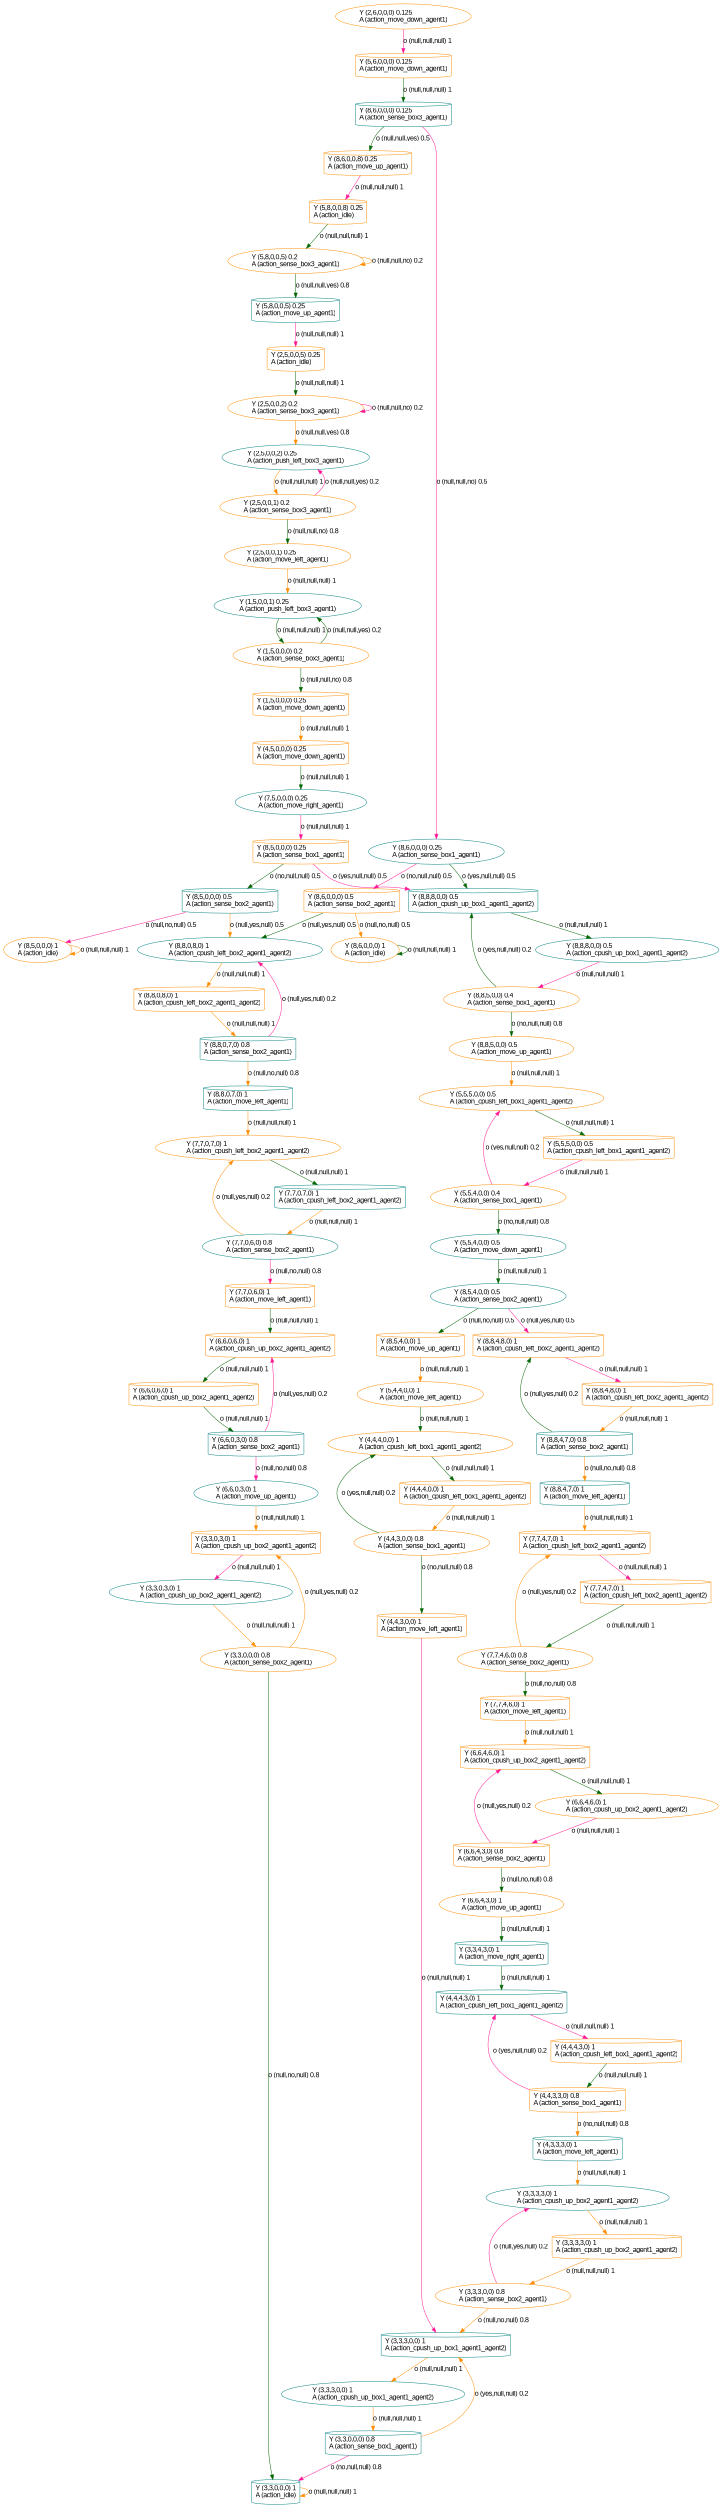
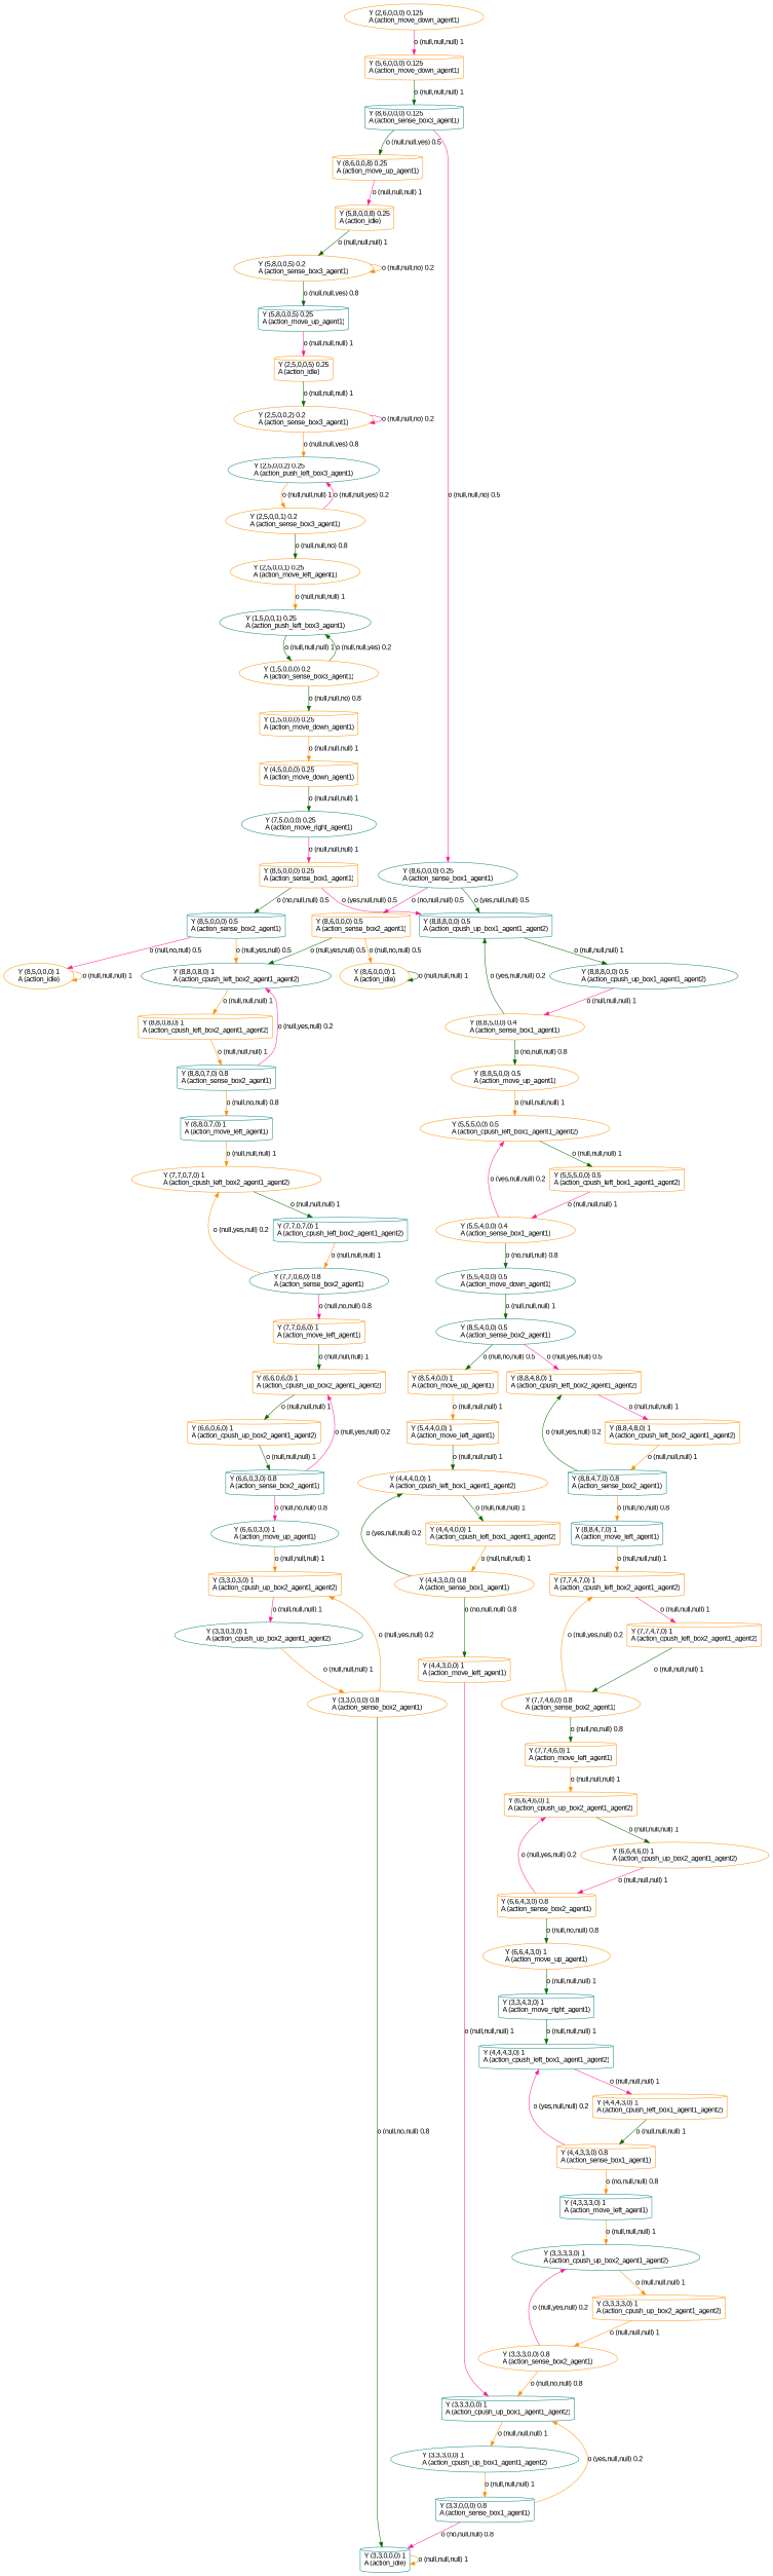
  digraph {
    fontname="Liberation Sans"
    node [color=darkorange fontname="Liberation Sans" shape=cylinder]
    edge [color=darkgreen fontname="Liberation Sans"]
    n1 [label="Y (2,6,0,0,0) 0.125\lA (action_move_down_agent1)\l" labeljust=l shape=ellipse]
    n2 [label="Y (5,6,0,0,0) 0.125\lA (action_move_down_agent1)\l"]
    n3 [color=teal label="Y (8,6,0,0,0) 0.125\lA (action_sense_box3_agent1)\l"]
    n4 [color=teal label="Y (5,8,0,0,5) 0.25\lA (action_move_up_agent1)\l"]
    n5 [label="Y (2,5,0,0,5) 0.25\lA (action_idle)\l"]
    n6 [label="Y (2,5,0,0,2) 0.2\lA (action_sense_box3_agent1)\l" shape=ellipse]
    n7 [color=teal label="Y (2,5,0,0,2) 0.25\lA (action_push_left_box3_agent1)\l" shape=ellipse]
    n8 [label="Y (2,5,0,0,1) 0.2\lA (action_sense_box3_agent1)\l" shape=ellipse]
    n9 [color=teal label="Y (7,5,0,0,0) 0.25\lA (action_move_right_agent1)\l" shape=ellipse]
    n10 [label="Y (8,5,0,0,0) 0.25\lA (action_sense_box1_agent1)\l"]
    n11 [color=teal label="Y (8,8,8,0,0) 0.5\lA (action_cpush_up_box1_agent1_agent2)\l"]
    n12 [color=teal label="Y (8,5,0,0,0) 0.5\lA (action_sense_box2_agent1)\l"]
    n13 [label="Y (2,5,0,0,1) 0.25\lA (action_move_left_agent1)\l" shape=ellipse]
    n14 [label="Y (1,5,0,0,0) 0.25\lA (action_move_down_agent1)\l"]
    n15 [label="Y (4,5,0,0,0) 0.25\lA (action_move_down_agent1)\l"]
    n16 [color=teal label="Y (1,5,0,0,1) 0.25\lA (action_push_left_box3_agent1)\l" shape=ellipse]
    n17 [label="Y (1,5,0,0,0) 0.2\lA (action_sense_box3_agent1)\l" shape=ellipse]
    n18 [label="Y (8,8,4,8,0) 1\lA (action_cpush_left_box2_agent1_agent2)\l"]
    n19 [label="Y (8,8,4,8,0) 1\lA (action_cpush_left_box2_agent1_agent2)\l"]
    n20 [color=teal label="Y (8,8,4,7,0) 0.8\lA (action_sense_box2_agent1)\l"]
    n21 [color=teal label="Y (8,8,4,7,0) 1\lA (action_move_left_agent1)\l"]
    n22 [label="Y (7,7,4,7,0) 1\lA (action_cpush_left_box2_agent1_agent2)\l"]
    n23 [label="Y (7,7,4,7,0) 1\lA (action_cpush_left_box2_agent1_agent2)\l"]
    n24 [label="Y (7,7,4,6,0) 0.8\lA (action_sense_box2_agent1)\l" shape=ellipse]
    n25 [label="Y (7,7,4,6,0) 1\lA (action_move_left_agent1)\l"]
    n26 [label="Y (6,6,4,6,0) 1\lA (action_cpush_up_box2_agent1_agent2)\l"]
    n27 [label="Y (6,6,4,6,0) 1\lA (action_cpush_up_box2_agent1_agent2)\l" shape=ellipse]
    n28 [label="Y (6,6,4,3,0) 0.8\lA (action_sense_box2_agent1)\l"]
    n29 [label="Y (6,6,4,3,0) 1\lA (action_move_up_agent1)\l" shape=ellipse]
    n30 [color=teal label="Y (3,3,4,3,0) 1\lA (action_move_right_agent1)\l"]
    n31 [color=teal label="Y (4,4,4,3,0) 1\lA (action_cpush_left_box1_agent1_agent2)\l"]
    n32 [label="Y (6,6,0,6,0) 1\lA (action_cpush_up_box2_agent1_agent2)\l"]
    n33 [label="Y (6,6,0,6,0) 1\lA (action_cpush_up_box2_agent1_agent2)\l"]
    n34 [color=teal label="Y (6,6,0,3,0) 0.8\lA (action_sense_box2_agent1)\l"]
    n35 [color=teal label="Y (6,6,0,3,0) 1\lA (action_move_up_agent1)\l" shape=ellipse]
    n36 [label="Y (3,3,0,3,0) 1\lA (action_cpush_up_box2_agent1_agent2)\l"]
    n37 [color=teal label="Y (3,3,0,3,0) 1\lA (action_cpush_up_box2_agent1_agent2)\l" shape=ellipse]
    n38 [label="Y (3,3,0,0,0) 0.8\lA (action_sense_box2_agent1)\l" shape=ellipse]
    n39 [color=teal label="Y (3,3,0,0,0) 1\lA (action_idle)\l"]
    n40 [label="Y (8,6,0,0,0) 0.5\lA (action_sense_box2_agent1)\l"]
    n41 [label="Y (8,6,0,0,0) 1\lA (action_idle)\l" shape=ellipse]
    n42 [color=teal label="Y (8,8,0,8,0) 1\lA (action_cpush_left_box2_agent1_agent2)\l" shape=ellipse]
    n43 [label="Y (8,8,0,8,0) 1\lA (action_cpush_left_box2_agent1_agent2)\l"]
-   n44 [label="Y (5,4,4,0,0) 1\lA (action_move_left_agent1)\l" shape=ellipse]
+   n44 [label="Y (5,4,4,0,0) 1\lA (action_move_left_agent1)\l"]
    n45 [label="Y (4,4,4,0,0) 1\lA (action_cpush_left_box1_agent1_agent2)\l" shape=ellipse]
    n46 [label="Y (4,4,4,0,0) 1\lA (action_cpush_left_box1_agent1_agent2)\l"]
    n47 [label="Y (4,4,3,0,0) 0.8\lA (action_sense_box1_agent1)\l" shape=ellipse]
    n48 [label="Y (4,4,3,0,0) 1\lA (action_move_left_agent1)\l"]
    n49 [color=teal label="Y (3,3,3,0,0) 1\lA (action_cpush_up_box1_agent1_agent2)\l"]
    n50 [color=teal label="Y (3,3,3,0,0) 1\lA (action_cpush_up_box1_agent1_agent2)\l" shape=ellipse]
    n51 [label="Y (8,5,0,0,0) 1\lA (action_idle)\l" shape=ellipse]
    n52 [label="Y (7,7,0,6,0) 1\lA (action_move_left_agent1)\l"]
    n53 [color=teal label="Y (8,8,0,7,0) 0.8\lA (action_sense_box2_agent1)\l"]
    n54 [color=teal label="Y (8,8,0,7,0) 1\lA (action_move_left_agent1)\l"]
    n55 [label="Y (7,7,0,7,0) 1\lA (action_cpush_left_box2_agent1_agent2)\l" shape=ellipse]
    n56 [color=teal label="Y (7,7,0,7,0) 1\lA (action_cpush_left_box2_agent1_agent2)\l"]
    n57 [color=teal label="Y (7,7,0,6,0) 0.8\lA (action_sense_box2_agent1)\l" shape=ellipse]
    n58 [label="Y (5,8,0,0,5) 0.2\lA (action_sense_box3_agent1)\l" shape=ellipse]
    n59 [label="Y (5,8,0,0,8) 0.25\lA (action_idle)\l"]
    n60 [label="Y (4,4,4,3,0) 1\lA (action_cpush_left_box1_agent1_agent2)\l"]
    n61 [label="Y (4,4,3,3,0) 0.8\lA (action_sense_box1_agent1)\l"]
    n62 [color=teal label="Y (4,3,3,3,0) 1\lA (action_move_left_agent1)\l"]
    n63 [color=teal label="Y (3,3,3,3,0) 1\lA (action_cpush_up_box2_agent1_agent2)\l" shape=ellipse]
    n64 [label="Y (3,3,3,3,0) 1\lA (action_cpush_up_box2_agent1_agent2)\l"]
    n65 [label="Y (3,3,3,0,0) 0.8\lA (action_sense_box2_agent1)\l" shape=ellipse]
    n66 [color=teal label="Y (3,3,0,0,0) 0.8\lA (action_sense_box1_agent1)\l"]
    n67 [label="Y (8,6,0,0,8) 0.25\lA (action_move_up_agent1)\l"]
    n68 [color=teal label="Y (8,6,0,0,0) 0.25\lA (action_sense_box1_agent1)\l" shape=ellipse]
    n69 [color=teal label="Y (8,8,8,0,0) 0.5\lA (action_cpush_up_box1_agent1_agent2)\l" shape=ellipse]
    n70 [label="Y (8,5,4,0,0) 1\lA (action_move_up_agent1)\l"]
    n71 [label="Y (8,8,5,0,0) 0.4\lA (action_sense_box1_agent1)\l" shape=ellipse]
    n72 [label="Y (8,8,5,0,0) 0.5\lA (action_move_up_agent1)\l" shape=ellipse]
    n73 [label="Y (5,5,5,0,0) 0.5\lA (action_cpush_left_box1_agent1_agent2)\l" shape=ellipse]
    n74 [label="Y (5,5,5,0,0) 0.5\lA (action_cpush_left_box1_agent1_agent2)\l"]
    n75 [label="Y (5,5,4,0,0) 0.4\lA (action_sense_box1_agent1)\l" shape=ellipse]
    n76 [color=teal label="Y (8,5,4,0,0) 0.5\lA (action_sense_box2_agent1)\l" shape=ellipse]
    n77 [color=teal label="Y (5,5,4,0,0) 0.5\lA (action_move_down_agent1)\l" shape=ellipse]
    n1 -> n2 [color=deeppink label="o (null,null,null) 1\l"]
    n2 -> n3 [label="o (null,null,null) 1\l"]
    n3 -> n67 [label="o (null,null,yes) 0.5\l"]
    n3 -> n68 [color=deeppink label="o (null,null,no) 0.5\l"]
    n4 -> n5 [color=deeppink label="o (null,null,null) 1\l"]
    n5 -> n6 [label="o (null,null,null) 1\l"]
    n6 -> n6 [color=deeppink label="o (null,null,no) 0.2\l"]
    n6 -> n7 [color=darkorange label="o (null,null,yes) 0.8\l"]
    n7 -> n8 [color=darkorange label="o (null,null,null) 1\l"]
    n8 -> n7 [color=deeppink label="o (null,null,yes) 0.2\l"]
    n8 -> n13 [label="o (null,null,no) 0.8\l"]
    n9 -> n10 [color=deeppink label="o (null,null,null) 1\l"]
    n10 -> n11 [color=deeppink label="o (yes,null,null) 0.5\l"]
    n10 -> n12 [label="o (no,null,null) 0.5\l"]
    n11 -> n69 [label="o (null,null,null) 1\l"]
    n12 -> n42 [color=darkorange label="o (null,yes,null) 0.5\l"]
    n12 -> n51 [color=deeppink label="o (null,no,null) 0.5\l"]
    n13 -> n16 [color=darkorange label="o (null,null,null) 1\l"]
    n14 -> n15 [color=darkorange label="o (null,null,null) 1\l"]
    n15 -> n9 [label="o (null,null,null) 1\l"]
    n16 -> n17 [label="o (null,null,null) 1\l"]
    n17 -> n14 [label="o (null,null,no) 0.8\l"]
    n17 -> n16 [label="o (null,null,yes) 0.2\l"]
    n18 -> n19 [color=deeppink label="o (null,null,null) 1\l"]
    n19 -> n20 [color=darkorange label="o (null,null,null) 1\l"]
    n20 -> n18 [label="o (null,yes,null) 0.2\l"]
    n20 -> n21 [color=darkorange label="o (null,no,null) 0.8\l"]
    n21 -> n22 [color=darkorange label="o (null,null,null) 1\l"]
    n22 -> n23 [color=deeppink label="o (null,null,null) 1\l"]
    n23 -> n24 [label="o (null,null,null) 1\l"]
    n24 -> n22 [color=darkorange label="o (null,yes,null) 0.2\l"]
    n24 -> n25 [label="o (null,no,null) 0.8\l"]
    n25 -> n26 [color=darkorange label="o (null,null,null) 1\l"]
    n26 -> n27 [label="o (null,null,null) 1\l"]
    n27 -> n28 [color=deeppink label="o (null,null,null) 1\l"]
    n28 -> n26 [color=deeppink label="o (null,yes,null) 0.2\l"]
    n28 -> n29 [label="o (null,no,null) 0.8\l"]
    n29 -> n30 [label="o (null,null,null) 1\l"]
    n30 -> n31 [label="o (null,null,null) 1\l"]
    n31 -> n60 [color=deeppink label="o (null,null,null) 1\l"]
    n32 -> n33 [label="o (null,null,null) 1\l"]
    n33 -> n34 [label="o (null,null,null) 1\l"]
    n34 -> n32 [color=deeppink label="o (null,yes,null) 0.2\l"]
    n34 -> n35 [color=deeppink label="o (null,no,null) 0.8\l"]
    n35 -> n36 [color=darkorange label="o (null,null,null) 1\l"]
    n36 -> n37 [color=deeppink label="o (null,null,null) 1\l"]
    n37 -> n38 [color=darkorange label="o (null,null,null) 1\l"]
    n38 -> n36 [color=darkorange label="o (null,yes,null) 0.2\l"]
    n38 -> n39 [label="o (null,no,null) 0.8\l"]
    n39 -> n39 [color=darkorange label="o (null,null,null) 1\l"]
    n40 -> n41 [color=darkorange label="o (null,no,null) 0.5\l"]
    n40 -> n42 [label="o (null,yes,null) 0.5\l"]
    n41 -> n41 [label="o (null,null,null) 1\l"]
    n42 -> n43 [color=darkorange label="o (null,null,null) 1\l"]
    n43 -> n53 [color=darkorange label="o (null,null,null) 1\l"]
    n44 -> n45 [label="o (null,null,null) 1\l"]
    n45 -> n46 [label="o (null,null,null) 1\l"]
    n46 -> n47 [color=darkorange label="o (null,null,null) 1\l"]
    n47 -> n45 [label="o (yes,null,null) 0.2\l"]
    n47 -> n48 [label="o (no,null,null) 0.8\l"]
    n48 -> n49 [color=deeppink label="o (null,null,null) 1\l"]
    n49 -> n50 [color=darkorange label="o (null,null,null) 1\l"]
    n50 -> n66 [color=darkorange label="o (null,null,null) 1\l"]
    n51 -> n51 [color=darkorange label="o (null,null,null) 1\l"]
    n52 -> n32 [label="o (null,null,null) 1\l"]
    n53 -> n42 [color=deeppink label="o (null,yes,null) 0.2\l"]
    n53 -> n54 [color=darkorange label="o (null,no,null) 0.8\l"]
    n54 -> n55 [color=darkorange label="o (null,null,null) 1\l"]
    n55 -> n56 [label="o (null,null,null) 1\l"]
    n56 -> n57 [color=darkorange label="o (null,null,null) 1\l"]
    n57 -> n52 [color=deeppink label="o (null,no,null) 0.8\l"]
    n57 -> n55 [color=darkorange label="o (null,yes,null) 0.2\l"]
    n58 -> n4 [label="o (null,null,yes) 0.8\l"]
    n58 -> n58 [color=darkorange label="o (null,null,no) 0.2\l"]
    n59 -> n58 [label="o (null,null,null) 1\l"]
    n60 -> n61 [label="o (null,null,null) 1\l"]
    n61 -> n31 [color=deeppink label="o (yes,null,null) 0.2\l"]
    n61 -> n62 [color=darkorange label="o (no,null,null) 0.8\l"]
    n62 -> n63 [color=darkorange label="o (null,null,null) 1\l"]
    n63 -> n64 [color=darkorange label="o (null,null,null) 1\l"]
    n64 -> n65 [color=darkorange label="o (null,null,null) 1\l"]
    n65 -> n49 [color=darkorange label="o (null,no,null) 0.8\l"]
    n65 -> n63 [color=deeppink label="o (null,yes,null) 0.2\l"]
    n66 -> n39 [color=deeppink label="o (no,null,null) 0.8\l"]
    n66 -> n49 [color=darkorange label="o (yes,null,null) 0.2\l"]
    n67 -> n59 [color=deeppink label="o (null,null,null) 1\l"]
    n68 -> n11 [label="o (yes,null,null) 0.5\l"]
    n68 -> n40 [color=deeppink label="o (no,null,null) 0.5\l"]
    n69 -> n71 [color=deeppink label="o (null,null,null) 1\l"]
    n70 -> n44 [color=darkorange label="o (null,null,null) 1\l"]
    n71 -> n11 [label="o (yes,null,null) 0.2\l"]
    n71 -> n72 [label="o (no,null,null) 0.8\l"]
    n72 -> n73 [color=darkorange label="o (null,null,null) 1\l"]
    n73 -> n74 [label="o (null,null,null) 1\l"]
    n74 -> n75 [color=deeppink label="o (null,null,null) 1\l"]
    n75 -> n73 [color=deeppink label="o (yes,null,null) 0.2\l"]
    n75 -> n77 [label="o (no,null,null) 0.8\l"]
    n76 -> n18 [color=deeppink label="o (null,yes,null) 0.5\l"]
    n76 -> n70 [label="o (null,no,null) 0.5\l"]
    n77 -> n76 [label="o (null,null,null) 1\l"]
  }
